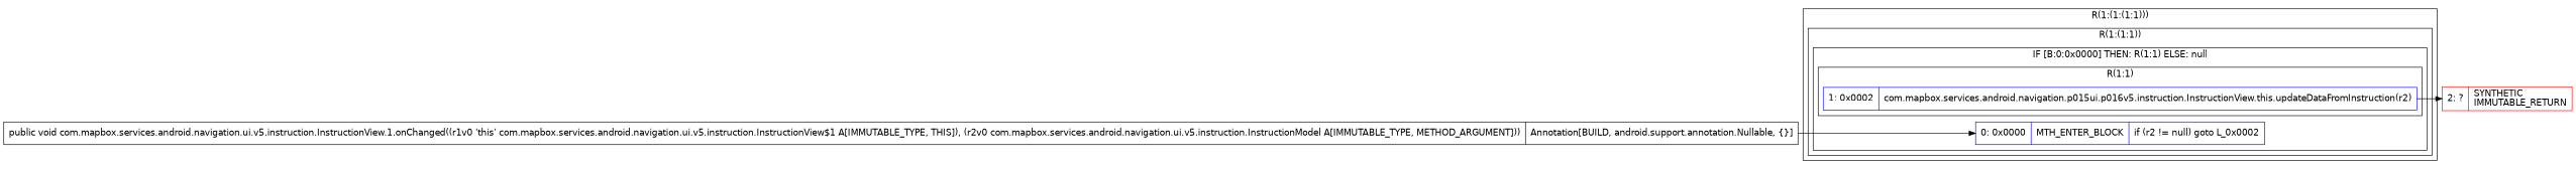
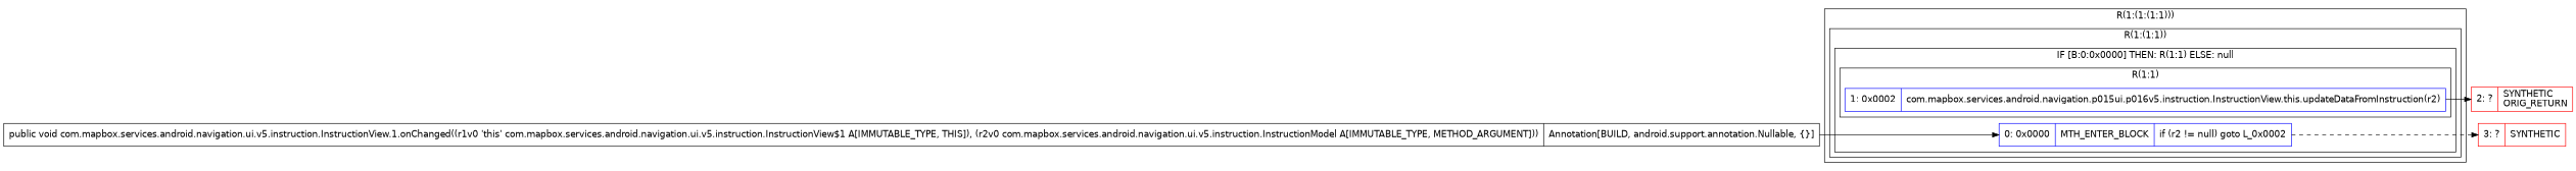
  digraph {
    fontname="DejaVu Sans"
    rankdir=LR
    node [color=blue fontname="DejaVu Sans" shape=record]
    edge [fontname="DejaVu Sans"]
    n1 [label="{1\:\ 0x0002|com.mapbox.services.android.navigation.p015ui.p016v5.instruction.InstructionView.this.updateDataFromInstruction(r2)\l}"]
    n2 [label="{0\:\ 0x0000|MTH_ENTER_BLOCK\l|if (r2 != null) goto L_0x0002\l}"]
-   n3 [color=red label="{2\:\ ?|SYNTHETIC\lIMMUTABLE_RETURN\l}"]
+   n3 [color=red label="{2\:\ ?|SYNTHETIC\lORIG_RETURN\l}"]
+   n4 [color=red label="{3\:\ ?|SYNTHETIC\l}"]
    n5 [label="{public void com.mapbox.services.android.navigation.ui.v5.instruction.InstructionView.1.onChanged((r1v0 'this' com.mapbox.services.android.navigation.ui.v5.instruction.InstructionView$1 A[IMMUTABLE_TYPE, THIS]), (r2v0 com.mapbox.services.android.navigation.ui.v5.instruction.InstructionModel A[IMMUTABLE_TYPE, METHOD_ARGUMENT]))  | Annotation[BUILD, android.support.annotation.Nullable, \{\}]\l}" color=""]
    subgraph cluster_1 {
      label="R(1:(1:(1:1)))"
      subgraph cluster_2 {
        label="R(1:(1:1))"
        subgraph cluster_3 {
          label="IF [B:0:0x0000] THEN: R(1:1) ELSE: null"
          n2
          subgraph cluster_4 {
            label="R(1:1)"
            n1
          }
        }
      }
    }
    n1 -> n3
+   n2 -> n4 [style=dashed]
    n5 -> n2
  }
